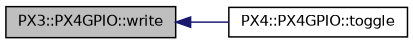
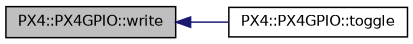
  digraph {
    rankdir=LR
    node [color=black fontname=Helvetica fontsize=10 shape=record style=filled]
-   n1 [fillcolor=grey75 fontcolor=black height=0.2 label="PX3::PX4GPIO::write" width=0.4]
+   n1 [fillcolor=grey75 fontcolor=black height=0.2 label="PX4::PX4GPIO::write" width=0.4]
    n2 [fillcolor=white height=0.2 label="PX4::PX4GPIO::toggle" width=0.4]
    n1 -> n2 [color=midnightblue dir=back fontname=Helvetica fontsize=10 labelfontname=Helvetica labelfontsize=10 style=solid]
  }
